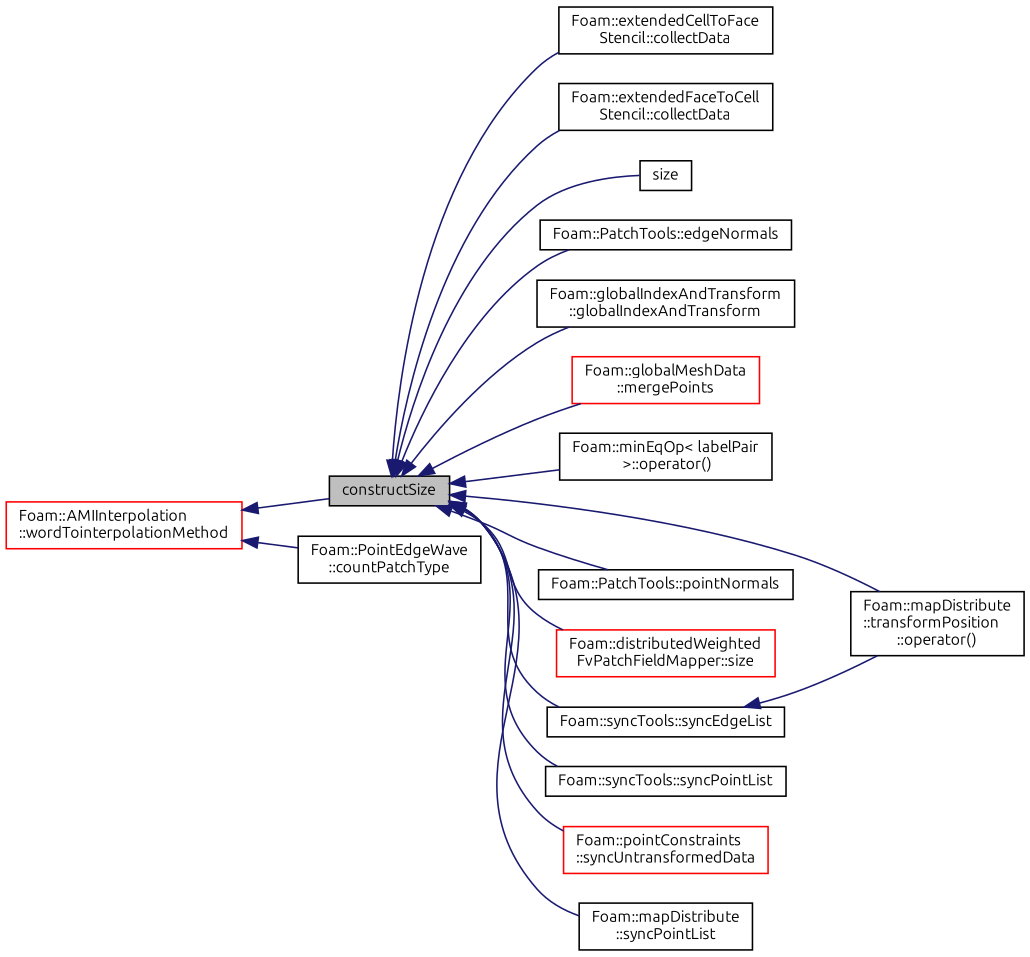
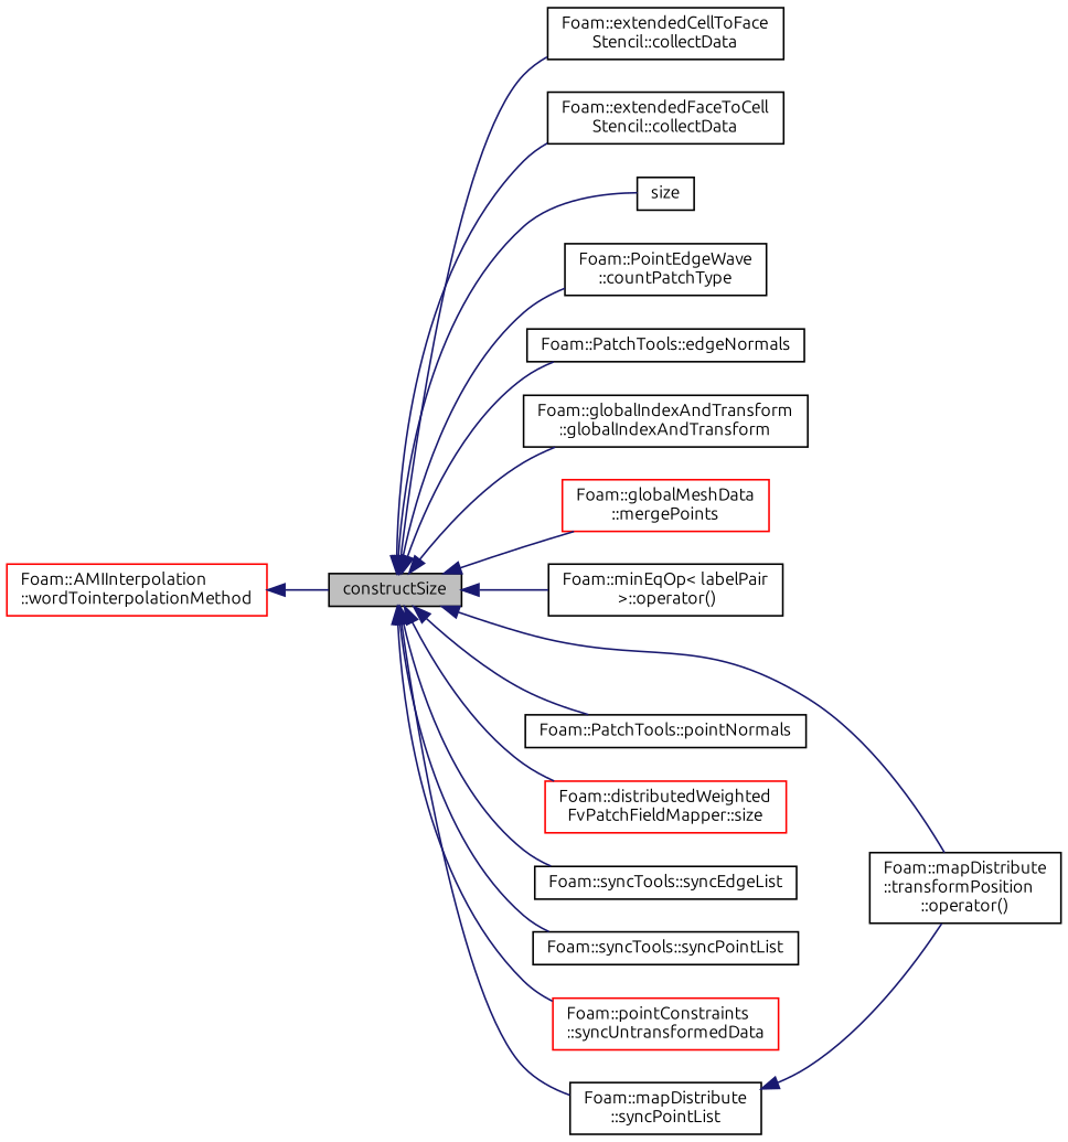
  digraph {
    fontname=Ubuntu
    rankdir=LR
    node [color=black fontname=Ubuntu fontsize=10 shape=record]
    edge [color=midnightblue dir=back fontname=Ubuntu fontsize=10 labelfontname=Helvetica labelfontsize=10 style=solid]
    n1 [fillcolor=grey75 fontcolor=black height=0.2 label=constructSize style=filled width=0.4]
    n2 [height=0.2 label="Foam::extendedCellToFace\lStencil::collectData" width=0.4]
    n3 [height=0.2 label="Foam::extendedFaceToCell\lStencil::collectData" width=0.4]
    n4 [height=0.2 label=size width=0.4]
    n5 [height=0.2 label="Foam::PointEdgeWave\l::countPatchType" width=0.4]
    n6 [height=0.2 label="Foam::PatchTools::edgeNormals" width=0.4]
    n7 [height=0.2 label="Foam::globalIndexAndTransform\l::globalIndexAndTransform" width=0.4]
    n8 [color=red height=0.2 label="Foam::globalMeshData\l::mergePoints" width=0.4]
    n9 [height=0.2 label="Foam::minEqOp\< labelPair\l \>::operator()" width=0.4]
    n10 [height=0.2 label="Foam::mapDistribute\l::transformPosition\l::operator()" width=0.4]
    n11 [height=0.2 label="Foam::PatchTools::pointNormals" width=0.4]
    n12 [color=red height=0.2 label="Foam::distributedWeighted\lFvPatchFieldMapper::size" width=0.4]
    n13 [height=0.2 label="Foam::syncTools::syncEdgeList" width=0.4]
    n14 [height=0.2 label="Foam::syncTools::syncPointList" width=0.4]
    n15 [color=red height=0.2 label="Foam::pointConstraints\l::syncUntransformedData" width=0.4]
    n16 [height=0.2 label="Foam::mapDistribute\l::syncPointList" width=0.4]
    n17 [color=red height=0.2 label="Foam::AMIInterpolation\l::wordTointerpolationMethod" width=0.4]
    n1 -> n2
    n1 -> n3
    n1 -> n4
-   n17 -> n5
+   n1 -> n5
    n1 -> n6
    n1 -> n7
    n1 -> n8
    n1 -> n9
    n1 -> n10
    n1 -> n11
    n1 -> n12
    n1 -> n13
    n1 -> n14
    n1 -> n15
    n1 -> n16
-   n13 -> n10
+   n16 -> n10
    n17 -> n1
  }
